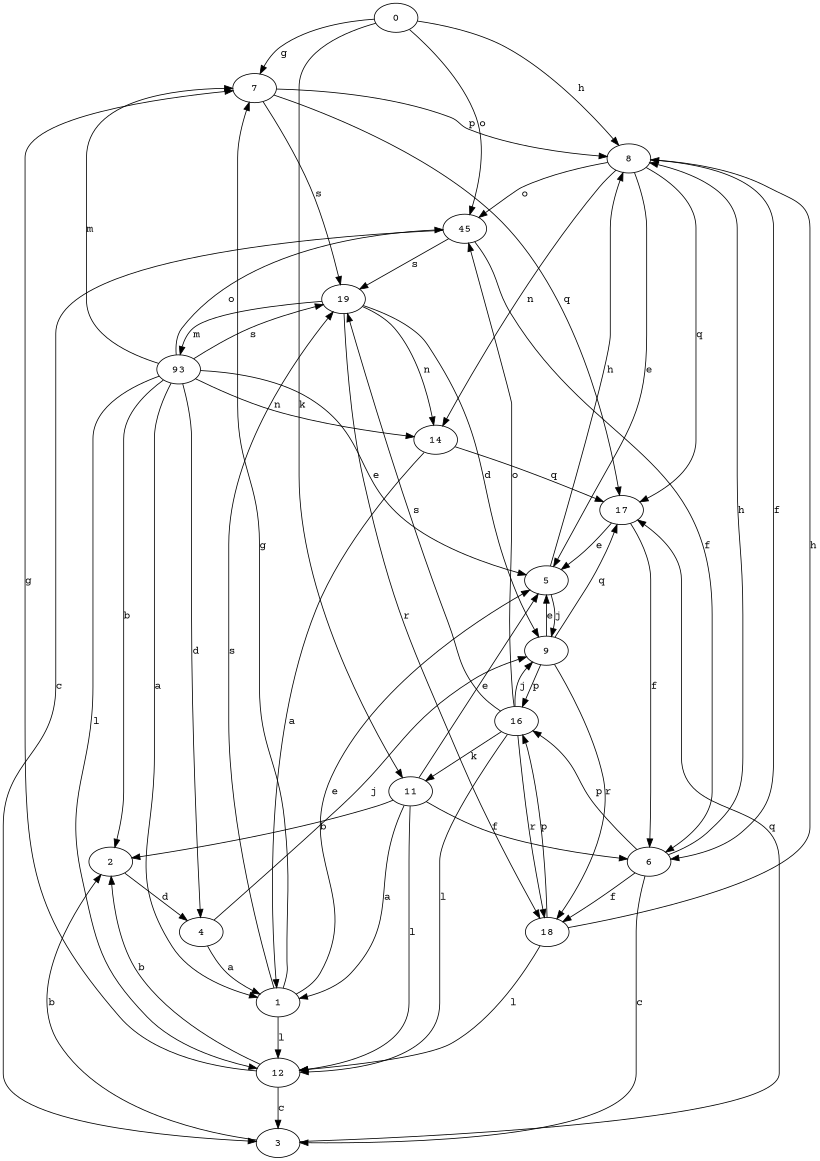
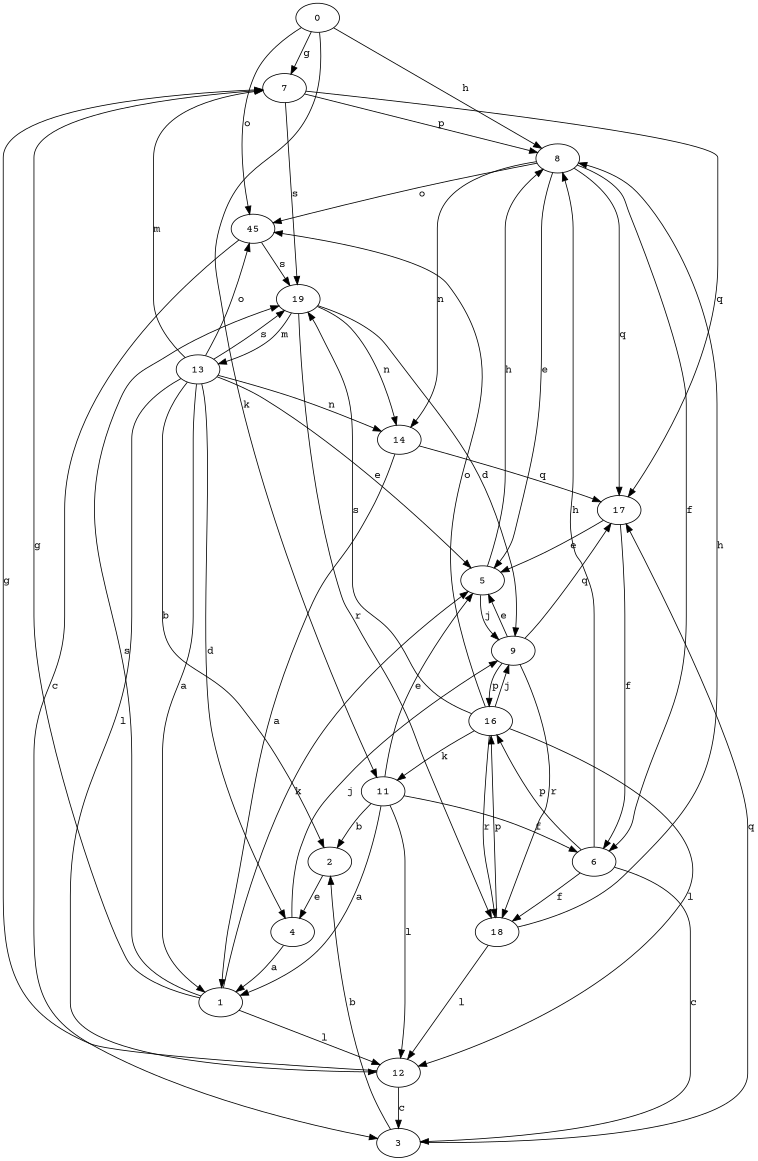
  strict digraph {
    fontname="Courier Prime"
    node [fontname="Courier Prime"]
    edge [fontname="Courier Prime"]
    0
    7
    8
    11
    n5 [label=45]
    19
    17
    5
    6
    14
    1
    12
    2
    3
    9
-   13 [label=93]
+   13
    18
    4
    16
    0 -> 7 [label=g]
    0 -> 8 [label=h]
    0 -> 11 [label=k]
    0 -> n5 [label=o]
    7 -> 8 [label=p]
    7 -> 19 [label=s]
    7 -> 17 [label=q]
    8 -> n5 [label=o]
    8 -> 17 [label=q]
    8 -> 5 [label=e]
    8 -> 6 [label=f]
    8 -> 14 [label=n]
    11 -> 5 [label=e]
    11 -> 6 [label=f]
    11 -> 1 [label=a]
    11 -> 12 [label=l]
    11 -> 2 [label=b]
    n5 -> 19 [label=s]
-   n5 -> 6 [label=f]
    n5 -> 3 [label=c]
    19 -> 14 [label=n]
    19 -> 9 [label=d]
    19 -> 13 [label=m]
    19 -> 18 [label=r]
    17 -> 5 [label=e]
    17 -> 6 [label=f]
    5 -> 8 [label=h]
    5 -> 9 [label=j]
    6 -> 8 [label=h]
    6 -> 3 [label=c]
    6 -> 18 [label=f]
    6 -> 16 [label=p]
    14 -> 17 [label=q]
    14 -> 1 [label=a]
    1 -> 7 [label=g]
    1 -> 19 [label=s]
-   1 -> 5 [label=e]
+   1 -> 5 [label=k]
    1 -> 12 [label=l]
    12 -> 7 [label=g]
-   12 -> 2 [label=b]
    12 -> 3 [label=c]
-   2 -> 4 [label=d]
+   2 -> 4 [label=e]
    3 -> 17 [label=q]
    3 -> 2 [label=b]
    9 -> 17 [label=q]
    9 -> 5 [label=e]
    9 -> 18 [label=r]
    9 -> 16 [label=p]
    13 -> 7 [label=m]
    13 -> n5 [label=o]
    13 -> 19 [label=s]
    13 -> 5 [label=e]
    13 -> 14 [label=n]
    13 -> 1 [label=a]
    13 -> 12 [label=l]
    13 -> 2 [label=b]
    13 -> 4 [label=d]
    18 -> 8 [label=h]
    18 -> 12 [label=l]
    18 -> 16 [label=p]
    4 -> 1 [label=a]
    4 -> 9 [label=j]
    16 -> 11 [label=k]
    16 -> n5 [label=o]
    16 -> 19 [label=s]
    16 -> 12 [label=l]
    16 -> 9 [label=j]
    16 -> 18 [label=r]
  }
